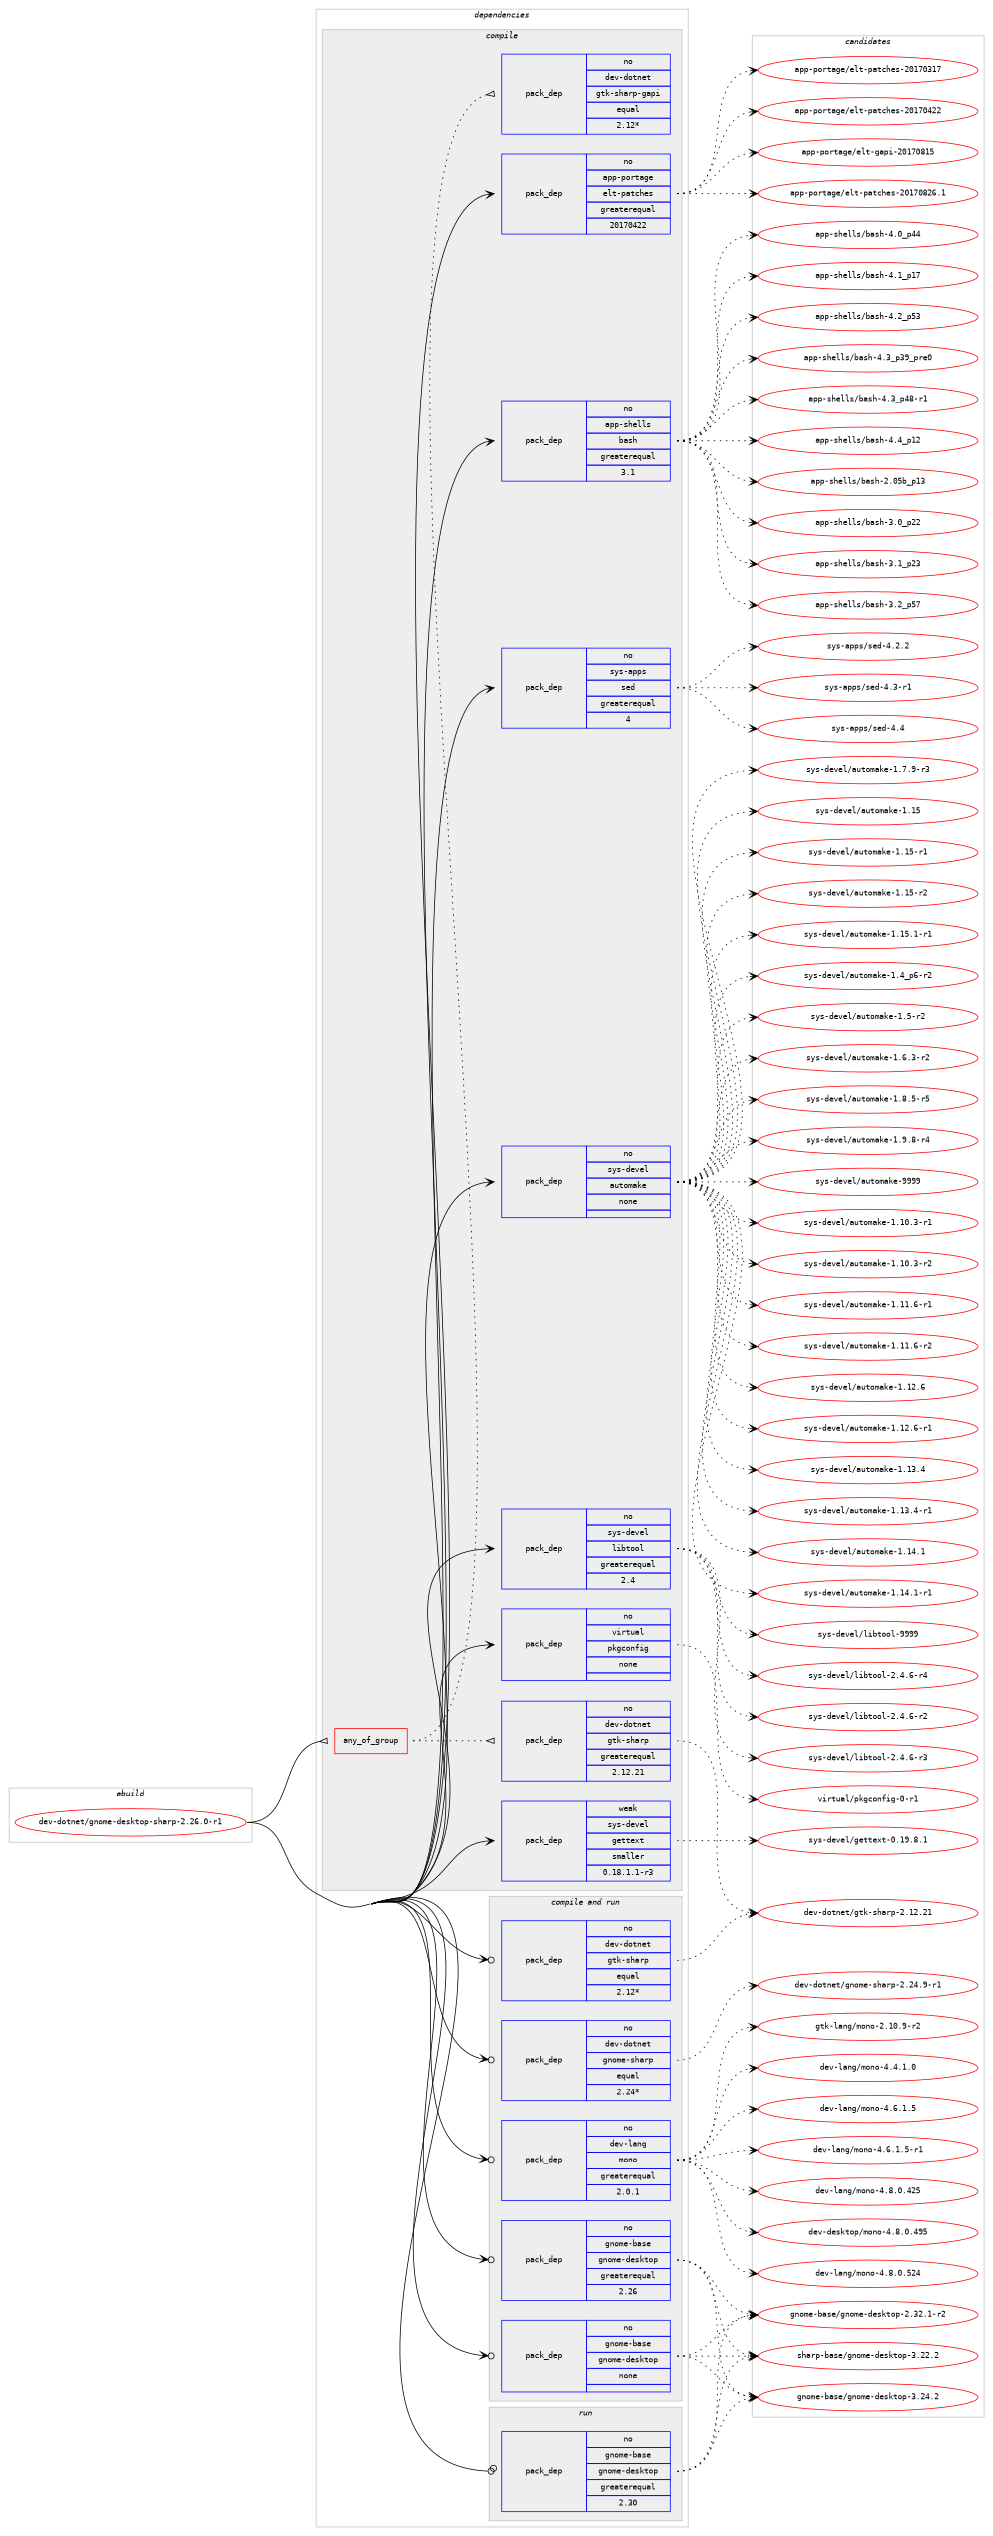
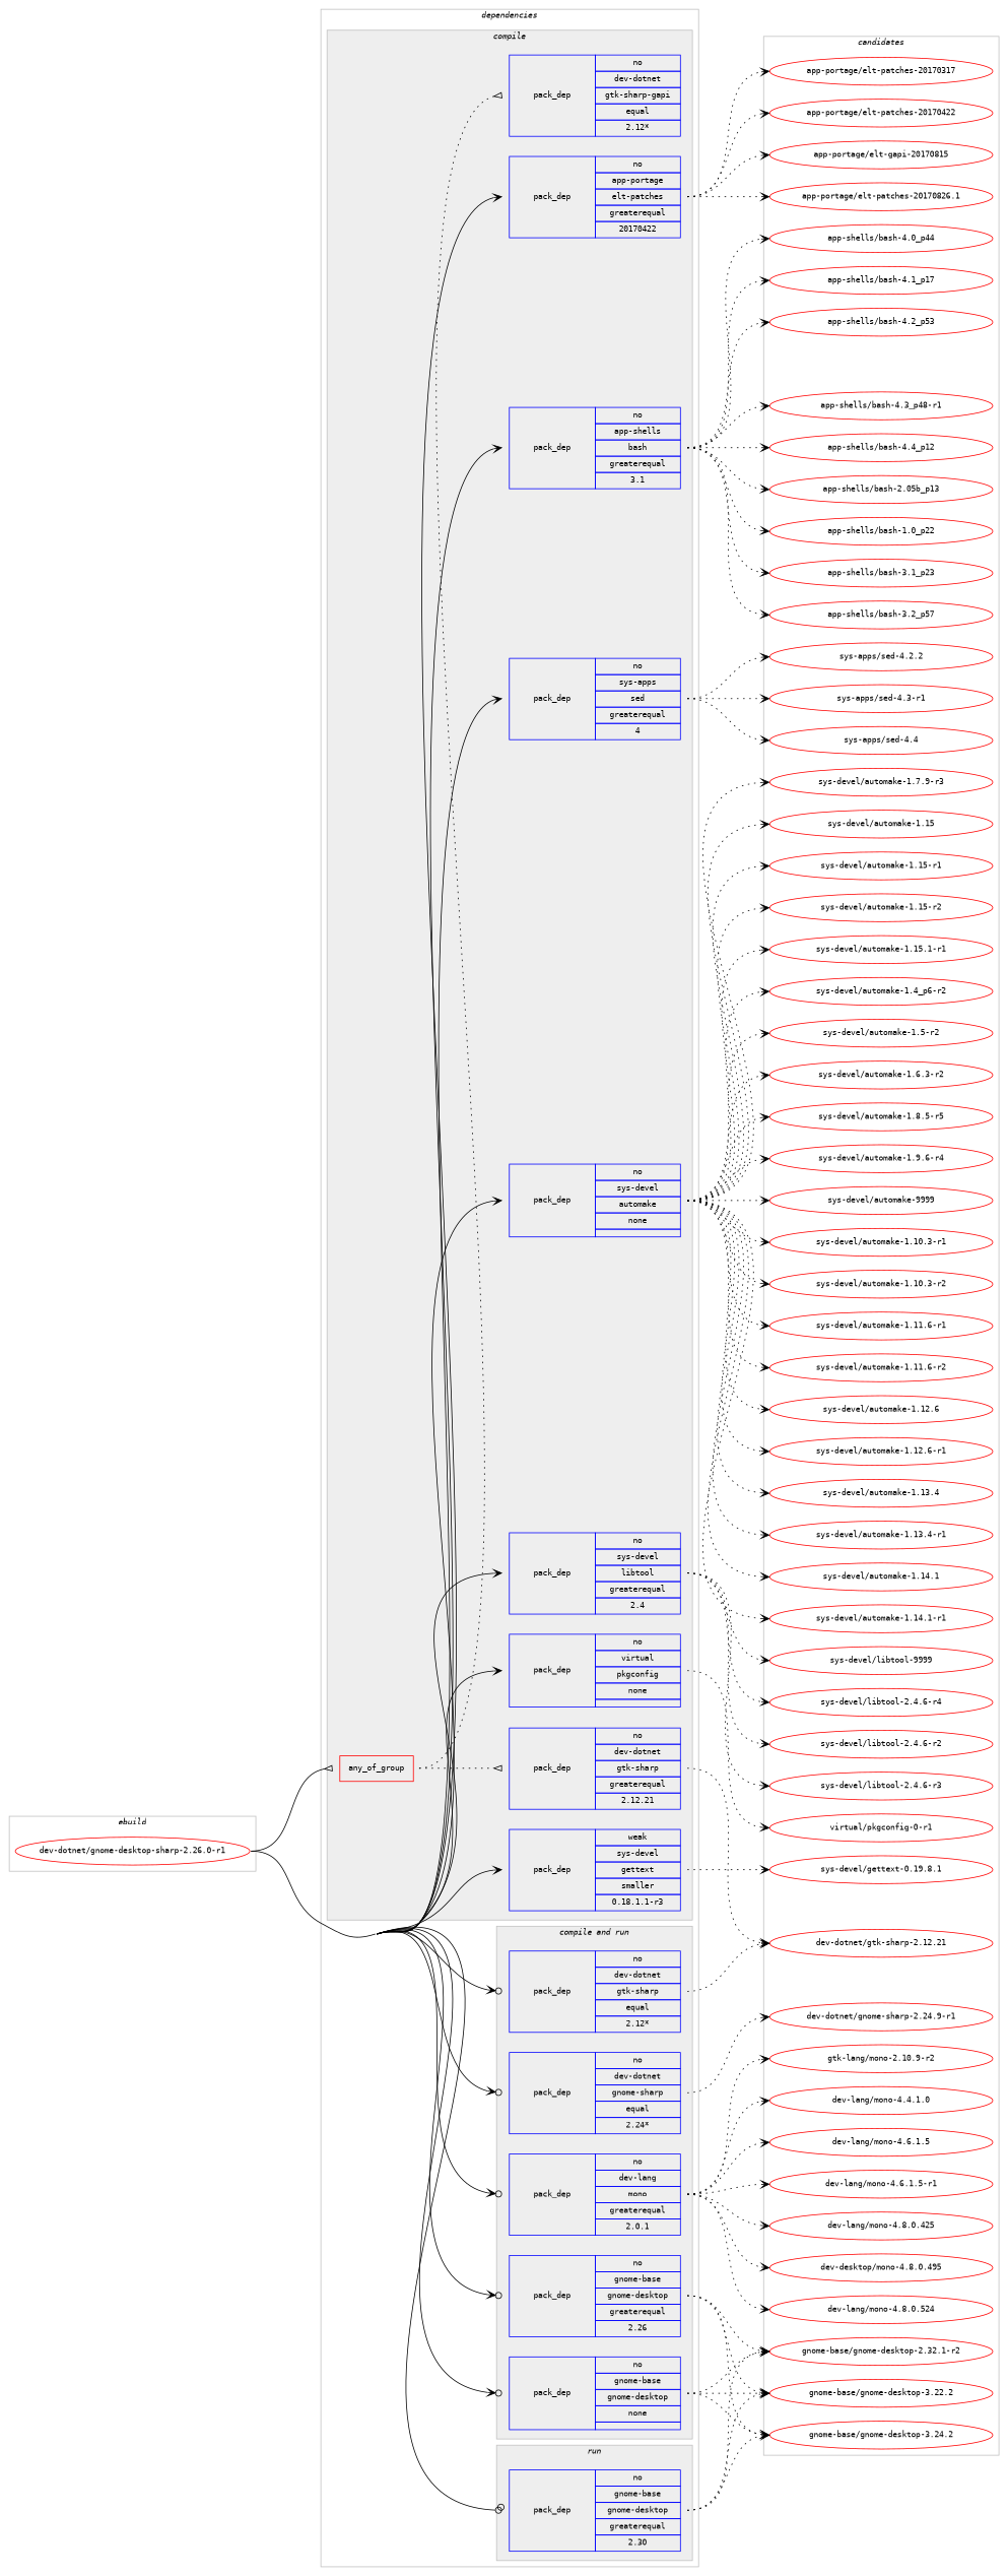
  digraph {
    compound=true
    concentrate=true
    fontname="DejaVu Sans Mono"
    fontsize=10
    newrank=true
    rankdir=LR
    ranksep=1.5
    node [color=red fontname="DejaVu Sans Mono" fontsize=10]
    edge [arrowhead=vee fontname="DejaVu Sans Mono" headport=w style=dotted tailport=e weight=100]
    n1 [label="dev-dotnet/gnome-desktop-sharp-2.26.0-r1" width=4]
    n2 [color=blue label=<<TABLE BORDER="0" CELLBORDER="1" CELLSPACING="0" CELLPADDING="4" WIDTH="220"><TR><TD ROWSPAN="6" CELLPADDING="30">pack_dep</TD></TR><TR><TD WIDTH="110">no</TD></TR><TR><TD>dev-dotnet</TD></TR><TR><TD>gtk-sharp</TD></TR><TR><TD>greaterequal</TD></TR><TR><TD>2.12.21</TD></TR></TABLE>> shape=none]
    n3 [color=blue label=<<TABLE BORDER="0" CELLBORDER="1" CELLSPACING="0" CELLPADDING="4" WIDTH="220"><TR><TD ROWSPAN="6" CELLPADDING="30">pack_dep</TD></TR><TR><TD WIDTH="110">no</TD></TR><TR><TD>dev-dotnet</TD></TR><TR><TD>gtk-sharp-gapi</TD></TR><TR><TD>equal</TD></TR><TR><TD>2.12*</TD></TR></TABLE>> shape=none]
    n4 [label=<<TABLE BORDER="0" CELLBORDER="1" CELLSPACING="0" CELLPADDING="4"><TR><TD CELLPADDING="10">any_of_group</TD></TR></TABLE>> shape=none]
    n5 [color=blue label=<<TABLE BORDER="0" CELLBORDER="1" CELLSPACING="0" CELLPADDING="4" WIDTH="220"><TR><TD ROWSPAN="6" CELLPADDING="30">pack_dep</TD></TR><TR><TD WIDTH="110">no</TD></TR><TR><TD>app-portage</TD></TR><TR><TD>elt-patches</TD></TR><TR><TD>greaterequal</TD></TR><TR><TD>20170422</TD></TR></TABLE>> shape=none]
    n6 [color=blue label=<<TABLE BORDER="0" CELLBORDER="1" CELLSPACING="0" CELLPADDING="4" WIDTH="220"><TR><TD ROWSPAN="6" CELLPADDING="30">pack_dep</TD></TR><TR><TD WIDTH="110">no</TD></TR><TR><TD>app-shells</TD></TR><TR><TD>bash</TD></TR><TR><TD>greaterequal</TD></TR><TR><TD>3.1</TD></TR></TABLE>> shape=none]
    n7 [color=blue label=<<TABLE BORDER="0" CELLBORDER="1" CELLSPACING="0" CELLPADDING="4" WIDTH="220"><TR><TD ROWSPAN="6" CELLPADDING="30">pack_dep</TD></TR><TR><TD WIDTH="110">no</TD></TR><TR><TD>sys-apps</TD></TR><TR><TD>sed</TD></TR><TR><TD>greaterequal</TD></TR><TR><TD>4</TD></TR></TABLE>> shape=none]
    n8 [color=blue label=<<TABLE BORDER="0" CELLBORDER="1" CELLSPACING="0" CELLPADDING="4" WIDTH="220"><TR><TD ROWSPAN="6" CELLPADDING="30">pack_dep</TD></TR><TR><TD WIDTH="110">no</TD></TR><TR><TD>sys-devel</TD></TR><TR><TD>automake</TD></TR><TR><TD>none</TD></TR><TR><TD></TD></TR></TABLE>> shape=none]
    n9 [color=blue label=<<TABLE BORDER="0" CELLBORDER="1" CELLSPACING="0" CELLPADDING="4" WIDTH="220"><TR><TD ROWSPAN="6" CELLPADDING="30">pack_dep</TD></TR><TR><TD WIDTH="110">no</TD></TR><TR><TD>sys-devel</TD></TR><TR><TD>libtool</TD></TR><TR><TD>greaterequal</TD></TR><TR><TD>2.4</TD></TR></TABLE>> shape=none]
    n10 [color=blue label=<<TABLE BORDER="0" CELLBORDER="1" CELLSPACING="0" CELLPADDING="4" WIDTH="220"><TR><TD ROWSPAN="6" CELLPADDING="30">pack_dep</TD></TR><TR><TD WIDTH="110">no</TD></TR><TR><TD>virtual</TD></TR><TR><TD>pkgconfig</TD></TR><TR><TD>none</TD></TR><TR><TD></TD></TR></TABLE>> shape=none]
    n11 [color=blue label=<<TABLE BORDER="0" CELLBORDER="1" CELLSPACING="0" CELLPADDING="4" WIDTH="220"><TR><TD ROWSPAN="6" CELLPADDING="30">pack_dep</TD></TR><TR><TD WIDTH="110">weak</TD></TR><TR><TD>sys-devel</TD></TR><TR><TD>gettext</TD></TR><TR><TD>smaller</TD></TR><TR><TD>0.18.1.1-r3</TD></TR></TABLE>> shape=none]
    n12 [color=blue label=<<TABLE BORDER="0" CELLBORDER="1" CELLSPACING="0" CELLPADDING="4" WIDTH="220"><TR><TD ROWSPAN="6" CELLPADDING="30">pack_dep</TD></TR><TR><TD WIDTH="110">no</TD></TR><TR><TD>dev-dotnet</TD></TR><TR><TD>gtk-sharp</TD></TR><TR><TD>equal</TD></TR><TR><TD>2.12*</TD></TR></TABLE>> shape=none]
    n13 [color=blue label=<<TABLE BORDER="0" CELLBORDER="1" CELLSPACING="0" CELLPADDING="4" WIDTH="220"><TR><TD ROWSPAN="6" CELLPADDING="30">pack_dep</TD></TR><TR><TD WIDTH="110">no</TD></TR><TR><TD>dev-dotnet</TD></TR><TR><TD>gnome-sharp</TD></TR><TR><TD>equal</TD></TR><TR><TD>2.24*</TD></TR></TABLE>> shape=none]
    n14 [color=blue label=<<TABLE BORDER="0" CELLBORDER="1" CELLSPACING="0" CELLPADDING="4" WIDTH="220"><TR><TD ROWSPAN="6" CELLPADDING="30">pack_dep</TD></TR><TR><TD WIDTH="110">no</TD></TR><TR><TD>dev-lang</TD></TR><TR><TD>mono</TD></TR><TR><TD>greaterequal</TD></TR><TR><TD>2.0.1</TD></TR></TABLE>> shape=none]
    n15 [color=blue label=<<TABLE BORDER="0" CELLBORDER="1" CELLSPACING="0" CELLPADDING="4" WIDTH="220"><TR><TD ROWSPAN="6" CELLPADDING="30">pack_dep</TD></TR><TR><TD WIDTH="110">no</TD></TR><TR><TD>gnome-base</TD></TR><TR><TD>gnome-desktop</TD></TR><TR><TD>greaterequal</TD></TR><TR><TD>2.26</TD></TR></TABLE>> shape=none]
    n16 [color=blue label=<<TABLE BORDER="0" CELLBORDER="1" CELLSPACING="0" CELLPADDING="4" WIDTH="220"><TR><TD ROWSPAN="6" CELLPADDING="30">pack_dep</TD></TR><TR><TD WIDTH="110">no</TD></TR><TR><TD>gnome-base</TD></TR><TR><TD>gnome-desktop</TD></TR><TR><TD>none</TD></TR><TR><TD></TD></TR></TABLE>> shape=none]
    n17 [color=blue label=<<TABLE BORDER="0" CELLBORDER="1" CELLSPACING="0" CELLPADDING="4" WIDTH="220"><TR><TD ROWSPAN="6" CELLPADDING="30">pack_dep</TD></TR><TR><TD WIDTH="110">no</TD></TR><TR><TD>gnome-base</TD></TR><TR><TD>gnome-desktop</TD></TR><TR><TD>greaterequal</TD></TR><TR><TD>2.30</TD></TR></TABLE>> shape=none]
    n18 [label="app-portage/elt-patches-20170317" width=4]
    n19 [label="app-portage/elt-patches-20170422" width=4]
    n20 [label="app-portage/elt-gapi-20170815" width=4]
    n21 [label="app-portage/elt-patches-20170826.1" width=4]
    n22 [label="dev-dotnet/gtk-sharp-2.12.21" width=4]
    n23 [label="app-shells/bash-2.05b_p13" width=4]
-   n24 [label="app-shells/bash-3.0_p22" width=4]
+   n24 [label="app-shells/bash-1.0_p22" width=4]
    n25 [label="app-shells/bash-3.1_p23" width=4]
    n26 [label="app-shells/bash-3.2_p57" width=4]
    n27 [label="app-shells/bash-4.0_p44" width=4]
    n28 [label="app-shells/bash-4.1_p17" width=4]
    n29 [label="app-shells/bash-4.2_p53" width=4]
-   n30 [label="app-shells/bash-4.3_p39_pre0" width=4]
    n31 [label="app-shells/bash-4.3_p48-r1" width=4]
    n32 [label="app-shells/bash-4.4_p12" width=4]
    n33 [label="sys-apps/sed-4.2.2" width=4]
    n34 [label="sys-apps/sed-4.3-r1" width=4]
    n35 [label="sys-apps/sed-4.4" width=4]
    n36 [label="sys-devel/automake-1.10.3-r1" width=4]
    n37 [label="sys-devel/automake-1.10.3-r2" width=4]
    n38 [label="sys-devel/automake-1.11.6-r1" width=4]
    n39 [label="sys-devel/automake-1.11.6-r2" width=4]
    n40 [label="sys-devel/automake-1.12.6" width=4]
    n41 [label="sys-devel/automake-1.12.6-r1" width=4]
    n42 [label="sys-devel/automake-1.13.4" width=4]
    n43 [label="sys-devel/automake-1.13.4-r1" width=4]
    n44 [label="sys-devel/automake-1.14.1" width=4]
    n45 [label="sys-devel/automake-1.14.1-r1" width=4]
    n46 [label="sys-devel/automake-1.15" width=4]
    n47 [label="sys-devel/automake-1.15-r1" width=4]
    n48 [label="sys-devel/automake-1.15-r2" width=4]
    n49 [label="sys-devel/automake-1.15.1-r1" width=4]
    n50 [label="sys-devel/automake-1.4_p6-r2" width=4]
    n51 [label="sys-devel/automake-1.5-r2" width=4]
    n52 [label="sys-devel/automake-1.6.3-r2" width=4]
    n53 [label="sys-devel/automake-1.7.9-r3" width=4]
    n54 [label="sys-devel/automake-1.8.5-r5" width=4]
-   n55 [label="sys-devel/automake-1.9.8-r4" width=4]
+   n55 [label="sys-devel/automake-1.9.6-r4" width=4]
    n56 [label="sys-devel/automake-9999" width=4]
    n57 [label="sys-devel/libtool-2.4.6-r2" width=4]
    n58 [label="sys-devel/libtool-2.4.6-r3" width=4]
    n59 [label="sys-devel/libtool-2.4.6-r4" width=4]
    n60 [label="sys-devel/libtool-9999" width=4]
    n61 [label="virtual/pkgconfig-0-r1" width=4]
    n62 [label="sys-devel/gettext-0.19.8.1" width=4]
    n63 [label="dev-dotnet/gnome-sharp-2.24.9-r1" width=4]
    n64 [label="gtk-lang/mono-2.10.9-r2" width=4]
    n65 [label="dev-lang/mono-4.4.1.0" width=4]
    n66 [label="dev-lang/mono-4.6.1.5" width=4]
    n67 [label="dev-lang/mono-4.6.1.5-r1" width=4]
    n68 [label="dev-lang/mono-4.8.0.425" width=4]
    n69 [label="dev-desktop/mono-4.8.0.495" width=4]
    n70 [label="dev-lang/mono-4.8.0.524" width=4]
    n71 [label="gnome-base/gnome-desktop-2.32.1-r2" width=4]
-   n72 [label="sharp-base/gnome-desktop-3.22.2" width=4]
+   n72 [label="gnome-base/gnome-desktop-3.22.2" width=4]
    n73 [label="gnome-base/gnome-desktop-3.24.2" width=4]
    subgraph cluster_1 {
      color=gray
      label=<<i>ebuild</i>>
      rank=same
      n1
    }
    subgraph cluster_2 {
      color=gray
      label=<<i>dependencies</i>>
      subgraph cluster_3 {
        color=gray
        fillcolor="#eeeeee"
        label=<<i>compile</i>>
        style=filled
        subgraph sub_4 {
          color=gray
          fillcolor="#eeeeee"
          label=<<i>compile</i>>
          style=filled
          n4
          subgraph sub_5 {
            color=gray
            fillcolor="#eeeeee"
            label=<<i>compile</i>>
            style=filled
            n2
          }
          subgraph sub_6 {
            color=gray
            fillcolor="#eeeeee"
            label=<<i>compile</i>>
            style=filled
            n3
          }
        }
        subgraph sub_7 {
          color=gray
          fillcolor="#eeeeee"
          label=<<i>compile</i>>
          style=filled
          n5
        }
        subgraph sub_8 {
          color=gray
          fillcolor="#eeeeee"
          label=<<i>compile</i>>
          style=filled
          n6
        }
        subgraph sub_9 {
          color=gray
          fillcolor="#eeeeee"
          label=<<i>compile</i>>
          style=filled
          n7
        }
        subgraph sub_10 {
          color=gray
          fillcolor="#eeeeee"
          label=<<i>compile</i>>
          style=filled
          n8
        }
        subgraph sub_11 {
          color=gray
          fillcolor="#eeeeee"
          label=<<i>compile</i>>
          style=filled
          n9
        }
        subgraph sub_12 {
          color=gray
          fillcolor="#eeeeee"
          label=<<i>compile</i>>
          style=filled
          n10
        }
        subgraph sub_13 {
          color=gray
          fillcolor="#eeeeee"
          label=<<i>compile</i>>
          style=filled
          n11
        }
      }
      subgraph cluster_14 {
        color=gray
        fillcolor="#eeeeee"
        label=<<i>compile and run</i>>
        style=filled
        subgraph sub_15 {
          color=gray
          fillcolor="#eeeeee"
          label=<<i>compile and run</i>>
          style=filled
          n12
        }
        subgraph sub_16 {
          color=gray
          fillcolor="#eeeeee"
          label=<<i>compile and run</i>>
          style=filled
          n13
        }
        subgraph sub_17 {
          color=gray
          fillcolor="#eeeeee"
          label=<<i>compile and run</i>>
          style=filled
          n14
        }
        subgraph sub_18 {
          color=gray
          fillcolor="#eeeeee"
          label=<<i>compile and run</i>>
          style=filled
          n15
        }
        subgraph sub_19 {
          color=gray
          fillcolor="#eeeeee"
          label=<<i>compile and run</i>>
          style=filled
          n16
        }
      }
      subgraph cluster_20 {
        color=gray
        fillcolor="#eeeeee"
        label=<<i>run</i>>
        style=filled
        subgraph sub_21 {
          color=gray
          fillcolor="#eeeeee"
          label=<<i>run</i>>
          style=filled
          n17
        }
      }
    }
    subgraph cluster_22 {
      color=gray
      label=<<i>candidates</i>>
      rank=same
      subgraph sub_23 {
        color=black
        label=<<i>candidates</i>>
        nodesep=1
        rank=same
        n18
        n19
        n20
        n21
      }
      subgraph sub_24 {
        color=black
        label=<<i>candidates</i>>
        nodesep=1
        rank=same
        n22
      }
      subgraph sub_25 {
        color=black
        label=<<i>candidates</i>>
        nodesep=1
        rank=same
      }
      subgraph sub_26 {
        color=black
        label=<<i>candidates</i>>
        nodesep=1
        rank=same
        n23
        n24
        n25
        n26
        n27
        n28
        n29
-       n30
        n31
        n32
      }
      subgraph sub_27 {
        color=black
        label=<<i>candidates</i>>
        nodesep=1
        rank=same
        n33
        n34
        n35
      }
      subgraph sub_28 {
        color=black
        label=<<i>candidates</i>>
        nodesep=1
        rank=same
        n36
        n37
        n38
        n39
        n40
        n41
        n42
        n43
        n44
        n45
        n46
        n47
        n48
        n49
        n50
        n51
        n52
        n53
        n54
        n55
        n56
      }
      subgraph sub_29 {
        color=black
        label=<<i>candidates</i>>
        nodesep=1
        rank=same
        n57
        n58
        n59
        n60
      }
      subgraph sub_30 {
        color=black
        label=<<i>candidates</i>>
        nodesep=1
        rank=same
        n61
      }
      subgraph sub_31 {
        color=black
        label=<<i>candidates</i>>
        nodesep=1
        rank=same
        n62
      }
      subgraph sub_32 {
        color=black
        label=<<i>candidates</i>>
        nodesep=1
        rank=same
        n63
      }
      subgraph sub_33 {
        color=black
        label=<<i>candidates</i>>
        nodesep=1
        rank=same
        n22
      }
      subgraph sub_34 {
        color=black
        label=<<i>candidates</i>>
        nodesep=1
        rank=same
        n64
        n65
        n66
        n67
        n68
        n69
        n70
      }
      subgraph sub_35 {
        color=black
        label=<<i>candidates</i>>
        nodesep=1
        rank=same
        n71
        n72
        n73
      }
      subgraph sub_36 {
        color=black
        label=<<i>candidates</i>>
        nodesep=1
        rank=same
        n71
        n72
        n73
      }
      subgraph sub_37 {
        color=black
        label=<<i>candidates</i>>
        nodesep=1
        rank=same
        n71
        n72
        n73
      }
    }
    n1 -> n4 [arrowhead=oinv style=solid weight=20]
    n1 -> n5 [style=solid weight=20]
    n1 -> n6 [style=solid weight=20]
    n1 -> n7 [style=solid weight=20]
    n1 -> n8 [style=solid weight=20]
    n1 -> n9 [style=solid weight=20]
    n1 -> n10 [style=solid weight=20]
    n1 -> n11 [style=solid weight=20]
    n1 -> n12 [arrowhead=odotvee style=solid weight=20]
    n1 -> n13 [arrowhead=odotvee style=solid weight=20]
    n1 -> n14 [arrowhead=odotvee style=solid weight=20]
    n1 -> n15 [arrowhead=odotvee style=solid weight=20]
    n1 -> n16 [arrowhead=odotvee style=solid weight=20]
    n1 -> n17 [arrowhead=odot style=solid weight=20]
    n2 -> n22
    n4 -> n2 [arrowhead=oinv weight=20]
    n4 -> n3 [arrowhead=oinv weight=20]
    n5 -> n18
    n5 -> n19
    n5 -> n20
    n5 -> n21
    n6 -> n23
    n6 -> n24
    n6 -> n25
    n6 -> n26
    n6 -> n27
    n6 -> n28
    n6 -> n29
-   n6 -> n30
    n6 -> n31
    n6 -> n32
    n7 -> n33
    n7 -> n34
    n7 -> n35
    n8 -> n36
    n8 -> n37
    n8 -> n38
    n8 -> n39
    n8 -> n40
    n8 -> n41
    n8 -> n42
    n8 -> n43
    n8 -> n44
    n8 -> n45
    n8 -> n46
    n8 -> n47
    n8 -> n48
    n8 -> n49
    n8 -> n50
    n8 -> n51
    n8 -> n52
    n8 -> n53
    n8 -> n54
    n8 -> n55
    n8 -> n56
    n9 -> n57
    n9 -> n58
    n9 -> n59
    n9 -> n60
    n10 -> n61
    n11 -> n62
    n12 -> n22
    n13 -> n63
    n14 -> n64
    n14 -> n65
    n14 -> n66
    n14 -> n67
    n14 -> n68
    n14 -> n69
    n14 -> n70
    n15 -> n71
    n15 -> n72
    n15 -> n73
    n16 -> n71
    n16 -> n72
    n16 -> n73
    n17 -> n71
    n17 -> n72
    n17 -> n73
  }
